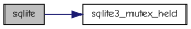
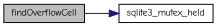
  digraph {
    rankdir=LR
    fontname="Comic Neue"
    node [color=black fontname="Comic Neue" fontsize=10 shape=record style=filled]
-   n1 [fillcolor=grey75 fontcolor=black height=0.2 label=sqlite width=0.4]
+   n1 [fillcolor=grey75 fontcolor=black height=0.2 label=findOverflowCell width=0.4]
    n2 [fillcolor=white height=0.2 label=sqlite3_mutex_held width=0.4]
    n1 -> n2 [color=midnightblue fontname="Comic Neue" fontsize=10 labelfontname=FreeSans labelfontsize=10 style=solid]
  }
